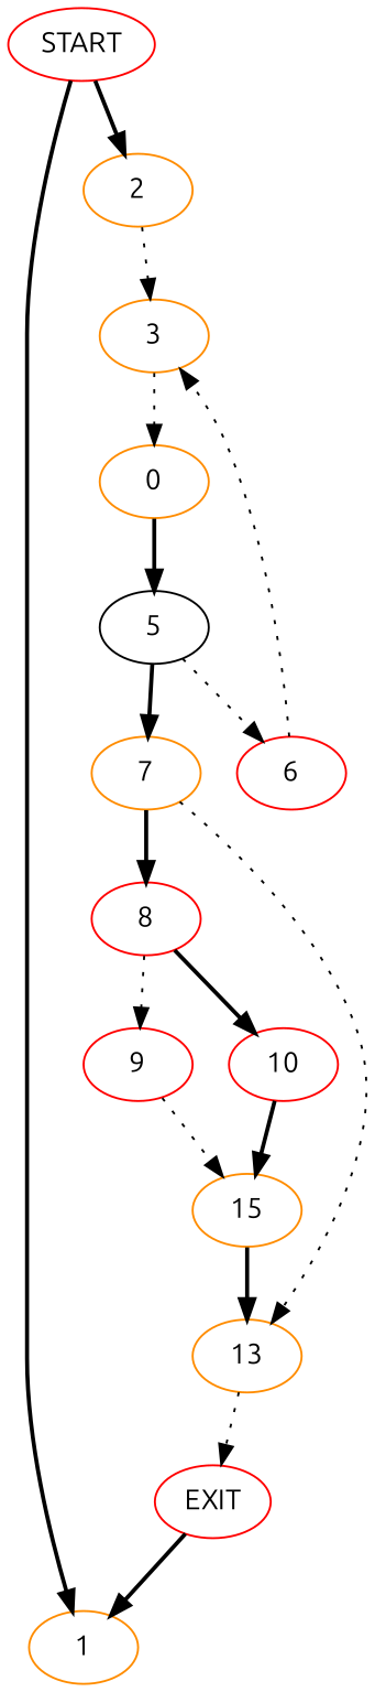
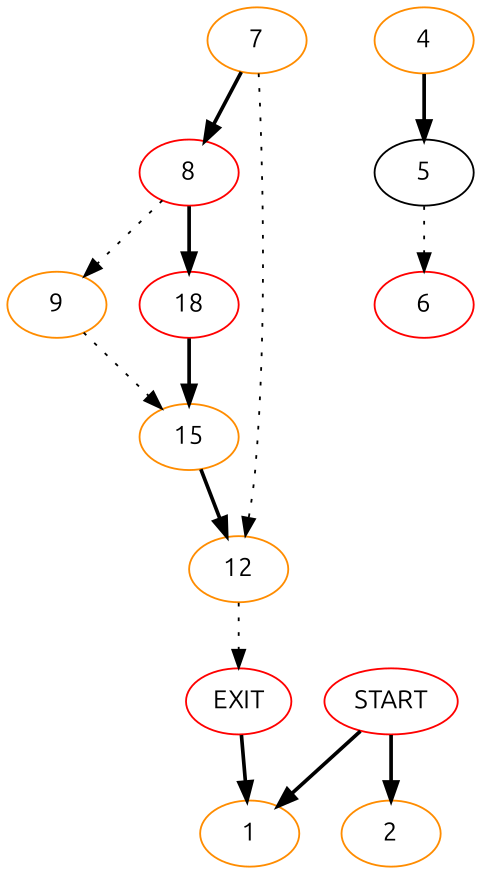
  digraph {
    fontname=Ubuntu
    node [color=darkorange fontname=Ubuntu]
    edge [fontname=Ubuntu style=bold]
    n1 [color=red label=START]
    1
    2
-   3
    n5 [color=red label=EXIT]
-   4 [label=0]
+   4
    5 [color=black]
    6 [color=red]
    7
    8 [color=red]
-   12 [label=13]
-   9 [color=red]
-   10 [color=red]
+   12
+   9
+   10 [color=red label=18]
    n14 [label=15]
    n1 -> 1
    n1 -> 2
-   2 -> 3 [style=dotted]
-   3 -> 4 [style=dotted]
    n5 -> 1
    4 -> 5
    5 -> 6 [style=dotted]
-   5 -> 7
-   6 -> 3 [style=dotted]
    7 -> 8
    7 -> 12 [style=dotted]
    8 -> 9 [style=dotted]
    8 -> 10
    12 -> n5 [style=dotted]
    9 -> n14 [style=dotted]
    10 -> n14
    n14 -> 12
  }
